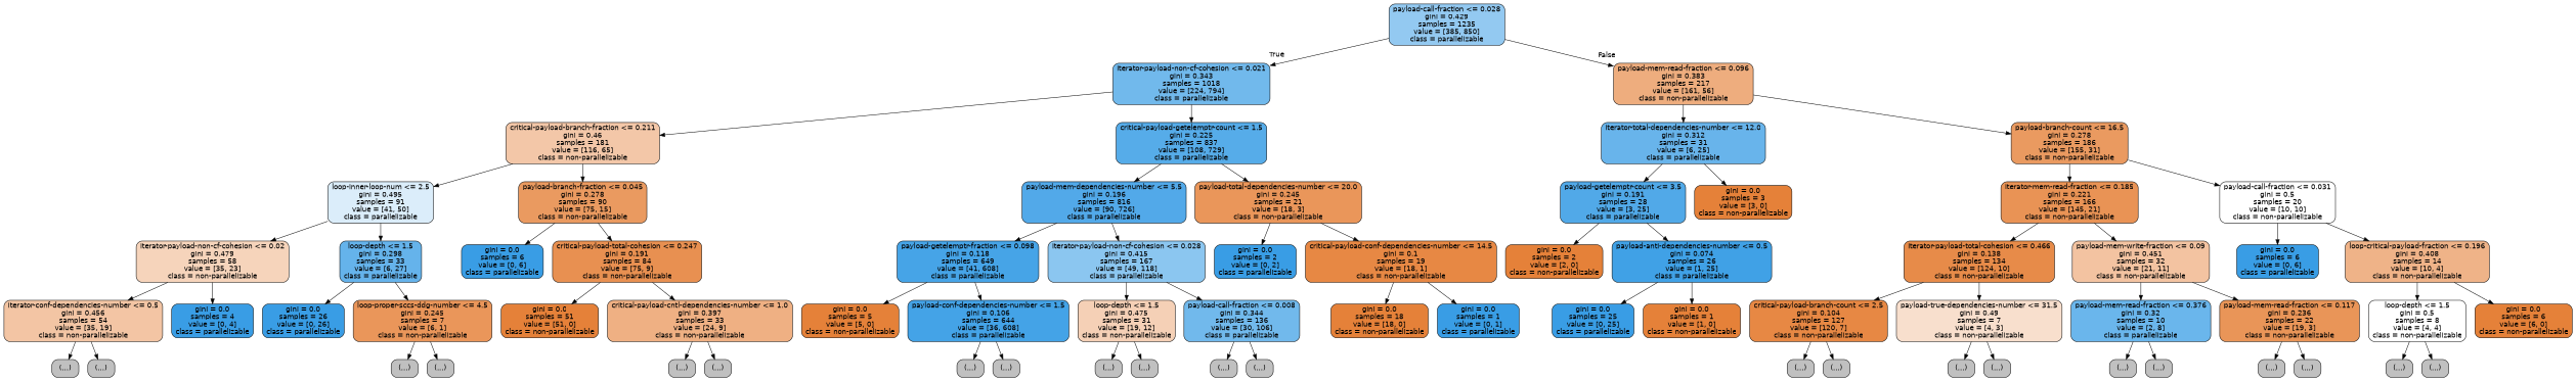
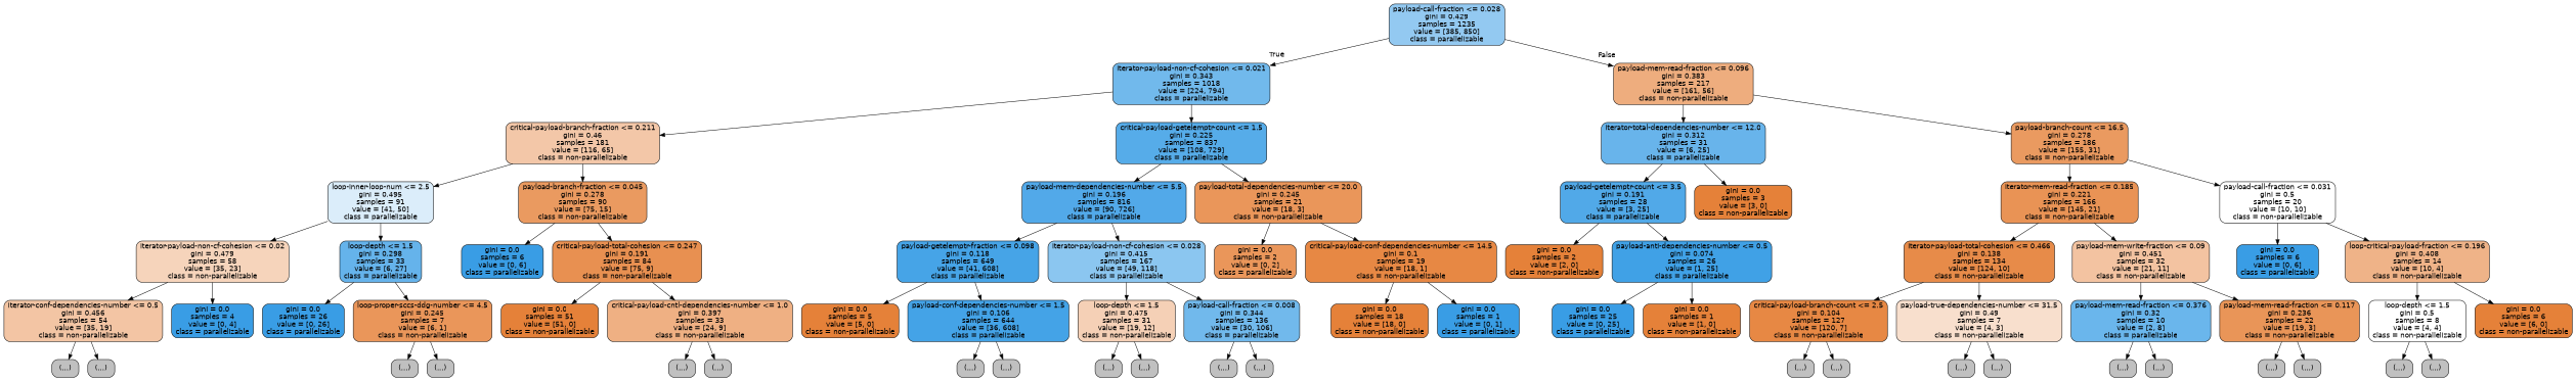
  digraph {
    node [color=black fillcolor="#C0C0C0" fontname=helvetica shape=box style="filled, rounded"]
    edge [fontname=helvetica]
    n1 [fillcolor="#399de58b" label="payload-call-fraction <= 0.028\ngini = 0.429\nsamples = 1235\nvalue = [385, 850]\nclass = parallelizable"]
    n2 [fillcolor="#399de5b7" label="iterator-payload-non-cf-cohesion <= 0.021\ngini = 0.343\nsamples = 1018\nvalue = [224, 794]\nclass = parallelizable"]
    n3 [fillcolor="#e58139a6" label="payload-mem-read-fraction <= 0.096\ngini = 0.383\nsamples = 217\nvalue = [161, 56]\nclass = non-parallelizable"]
    n4 [fillcolor="#e5813970" label="critical-payload-branch-fraction <= 0.211\ngini = 0.46\nsamples = 181\nvalue = [116, 65]\nclass = non-parallelizable"]
    n5 [fillcolor="#399de5d9" label="critical-payload-getelemptr-count <= 1.5\ngini = 0.225\nsamples = 837\nvalue = [108, 729]\nclass = parallelizable"]
    n6 [fillcolor="#399de52e" label="loop-inner-loop-num <= 2.5\ngini = 0.495\nsamples = 91\nvalue = [41, 50]\nclass = parallelizable"]
    n7 [fillcolor="#e58139cc" label="payload-branch-fraction <= 0.045\ngini = 0.278\nsamples = 90\nvalue = [75, 15]\nclass = non-parallelizable"]
    n8 [fillcolor="#e5813957" label="iterator-payload-non-cf-cohesion <= 0.02\ngini = 0.479\nsamples = 58\nvalue = [35, 23]\nclass = non-parallelizable"]
    n9 [fillcolor="#399de5c6" label="loop-depth <= 1.5\ngini = 0.298\nsamples = 33\nvalue = [6, 27]\nclass = parallelizable"]
    n10 [fillcolor="#e5813975" label="iterator-conf-dependencies-number <= 0.5\ngini = 0.456\nsamples = 54\nvalue = [35, 19]\nclass = non-parallelizable"]
    n11 [fillcolor="#399de5ff" label="gini = 0.0\nsamples = 4\nvalue = [0, 4]\nclass = parallelizable"]
    n12 [label="(...)"]
    n13 [label="(...)"]
    n14 [fillcolor="#399de5ff" label="gini = 0.0\nsamples = 26\nvalue = [0, 26]\nclass = parallelizable"]
    n15 [fillcolor="#e58139d4" label="loop-proper-sccs-ddg-number <= 4.5\ngini = 0.245\nsamples = 7\nvalue = [6, 1]\nclass = non-parallelizable"]
    n16 [label="(...)"]
    n17 [label="(...)"]
    n18 [fillcolor="#399de5ff" label="gini = 0.0\nsamples = 6\nvalue = [0, 6]\nclass = parallelizable"]
    n19 [fillcolor="#e58139e0" label="critical-payload-total-cohesion <= 0.247\ngini = 0.191\nsamples = 84\nvalue = [75, 9]\nclass = non-parallelizable"]
    n20 [fillcolor="#e58139ff" label="gini = 0.0\nsamples = 51\nvalue = [51, 0]\nclass = non-parallelizable"]
    n21 [fillcolor="#e581399f" label="critical-payload-cntl-dependencies-number <= 1.0\ngini = 0.397\nsamples = 33\nvalue = [24, 9]\nclass = non-parallelizable"]
    n22 [label="(...)"]
    n23 [label="(...)"]
    n24 [fillcolor="#399de5df" label="payload-mem-dependencies-number <= 5.5\ngini = 0.196\nsamples = 816\nvalue = [90, 726]\nclass = parallelizable"]
    n25 [fillcolor="#e58139d4" label="payload-total-dependencies-number <= 20.0\ngini = 0.245\nsamples = 21\nvalue = [18, 3]\nclass = non-parallelizable"]
    n26 [fillcolor="#399de5ee" label="payload-getelemptr-fraction <= 0.098\ngini = 0.118\nsamples = 649\nvalue = [41, 608]\nclass = parallelizable"]
    n27 [fillcolor="#399de595" label="iterator-payload-non-cf-cohesion <= 0.028\ngini = 0.415\nsamples = 167\nvalue = [49, 118]\nclass = parallelizable"]
    n28 [fillcolor="#e58139ff" label="gini = 0.0\nsamples = 5\nvalue = [5, 0]\nclass = non-parallelizable"]
    n29 [fillcolor="#399de5f0" label="payload-conf-dependencies-number <= 1.5\ngini = 0.106\nsamples = 644\nvalue = [36, 608]\nclass = parallelizable"]
    n30 [label="(...)"]
    n31 [label="(...)"]
    n32 [fillcolor="#e581395e" label="loop-depth <= 1.5\ngini = 0.475\nsamples = 31\nvalue = [19, 12]\nclass = non-parallelizable"]
    n33 [fillcolor="#399de5b7" label="payload-call-fraction <= 0.008\ngini = 0.344\nsamples = 136\nvalue = [30, 106]\nclass = parallelizable"]
    n34 [label="(...)"]
    n35 [label="(...)"]
    n36 [label="(...)"]
    n37 [label="(...)"]
-   n38 [fillcolor="#399de5ff" label="gini = 0.0\nsamples = 2\nvalue = [0, 2]\nclass = parallelizable"]
+   n38 [fillcolor="#e58139d4" label="gini = 0.0\nsamples = 2\nvalue = [0, 2]\nclass = parallelizable"]
    n39 [fillcolor="#e58139f1" label="critical-payload-conf-dependencies-number <= 14.5\ngini = 0.1\nsamples = 19\nvalue = [18, 1]\nclass = non-parallelizable"]
    n40 [fillcolor="#e58139ff" label="gini = 0.0\nsamples = 18\nvalue = [18, 0]\nclass = non-parallelizable"]
    n41 [fillcolor="#399de5ff" label="gini = 0.0\nsamples = 1\nvalue = [0, 1]\nclass = parallelizable"]
    n42 [fillcolor="#399de5c2" label="iterator-total-dependencies-number <= 12.0\ngini = 0.312\nsamples = 31\nvalue = [6, 25]\nclass = parallelizable"]
    n43 [fillcolor="#e58139cc" label="payload-branch-count <= 16.5\ngini = 0.278\nsamples = 186\nvalue = [155, 31]\nclass = non-parallelizable"]
    n44 [fillcolor="#399de5e0" label="payload-getelemptr-count <= 3.5\ngini = 0.191\nsamples = 28\nvalue = [3, 25]\nclass = parallelizable"]
    n45 [fillcolor="#e58139ff" label="gini = 0.0\nsamples = 3\nvalue = [3, 0]\nclass = non-parallelizable"]
    n46 [fillcolor="#e58139ff" label="gini = 0.0\nsamples = 2\nvalue = [2, 0]\nclass = non-parallelizable"]
    n47 [fillcolor="#399de5f5" label="payload-anti-dependencies-number <= 0.5\ngini = 0.074\nsamples = 26\nvalue = [1, 25]\nclass = parallelizable"]
    n48 [fillcolor="#399de5ff" label="gini = 0.0\nsamples = 25\nvalue = [0, 25]\nclass = parallelizable"]
    n49 [fillcolor="#e58139ff" label="gini = 0.0\nsamples = 1\nvalue = [1, 0]\nclass = non-parallelizable"]
    n50 [fillcolor="#e58139da" label="iterator-mem-read-fraction <= 0.185\ngini = 0.221\nsamples = 166\nvalue = [145, 21]\nclass = non-parallelizable"]
    n51 [fillcolor="#e5813900" label="payload-call-fraction <= 0.031\ngini = 0.5\nsamples = 20\nvalue = [10, 10]\nclass = non-parallelizable"]
    n52 [fillcolor="#e58139ea" label="iterator-payload-total-cohesion <= 0.466\ngini = 0.138\nsamples = 134\nvalue = [124, 10]\nclass = non-parallelizable"]
    n53 [fillcolor="#e5813979" label="payload-mem-write-fraction <= 0.09\ngini = 0.451\nsamples = 32\nvalue = [21, 11]\nclass = non-parallelizable"]
    n54 [fillcolor="#e58139f0" label="critical-payload-branch-count <= 2.5\ngini = 0.104\nsamples = 127\nvalue = [120, 7]\nclass = non-parallelizable"]
    n55 [fillcolor="#e5813940" label="payload-true-dependencies-number <= 31.5\ngini = 0.49\nsamples = 7\nvalue = [4, 3]\nclass = non-parallelizable"]
    n56 [label="(...)"]
    n57 [label="(...)"]
    n58 [label="(...)"]
    n59 [label="(...)"]
    n60 [fillcolor="#399de5bf" label="payload-mem-read-fraction <= 0.376\ngini = 0.32\nsamples = 10\nvalue = [2, 8]\nclass = parallelizable"]
    n61 [fillcolor="#e58139d7" label="payload-mem-read-fraction <= 0.117\ngini = 0.236\nsamples = 22\nvalue = [19, 3]\nclass = non-parallelizable"]
    n62 [label="(...)"]
    n63 [label="(...)"]
    n64 [label="(...)"]
    n65 [label="(...)"]
    n66 [fillcolor="#399de5ff" label="gini = 0.0\nsamples = 6\nvalue = [0, 6]\nclass = parallelizable"]
    n67 [fillcolor="#e5813999" label="loop-critical-payload-fraction <= 0.196\ngini = 0.408\nsamples = 14\nvalue = [10, 4]\nclass = non-parallelizable"]
    n68 [fillcolor="#e5813900" label="loop-depth <= 1.5\ngini = 0.5\nsamples = 8\nvalue = [4, 4]\nclass = non-parallelizable"]
    n69 [fillcolor="#e58139ff" label="gini = 0.0\nsamples = 6\nvalue = [6, 0]\nclass = non-parallelizable"]
    n70 [label="(...)"]
    n71 [label="(...)"]
    n1 -> n2 [headlabel=True labelangle=45 labeldistance=2.5]
    n1 -> n3 [headlabel=False labelangle=-45 labeldistance=2.5]
    n2 -> n4
    n2 -> n5
    n3 -> n42
    n3 -> n43
    n4 -> n6
    n4 -> n7
    n5 -> n24
    n5 -> n25
    n6 -> n8
    n6 -> n9
    n7 -> n18
    n7 -> n19
    n8 -> n10
    n8 -> n11
    n9 -> n14
    n9 -> n15
    n10 -> n12
    n10 -> n13
    n15 -> n16
    n15 -> n17
    n19 -> n20
    n19 -> n21
    n21 -> n22
    n21 -> n23
    n24 -> n26
    n24 -> n27
    n25 -> n38
    n25 -> n39
    n26 -> n28
    n26 -> n29
    n27 -> n32
    n27 -> n33
    n29 -> n30
    n29 -> n31
    n32 -> n34
    n32 -> n35
    n33 -> n36
    n33 -> n37
    n39 -> n40
    n39 -> n41
    n42 -> n44
    n42 -> n45
    n43 -> n50
    n43 -> n51
    n44 -> n46
    n44 -> n47
    n47 -> n48
    n47 -> n49
    n50 -> n52
    n50 -> n53
    n51 -> n66
    n51 -> n67
    n52 -> n54
    n52 -> n55
    n53 -> n60
    n53 -> n61
    n54 -> n56
    n54 -> n57
    n55 -> n58
    n55 -> n59
    n60 -> n62
    n60 -> n63
    n61 -> n64
    n61 -> n65
    n67 -> n68
    n67 -> n69
    n68 -> n70
    n68 -> n71
  }
